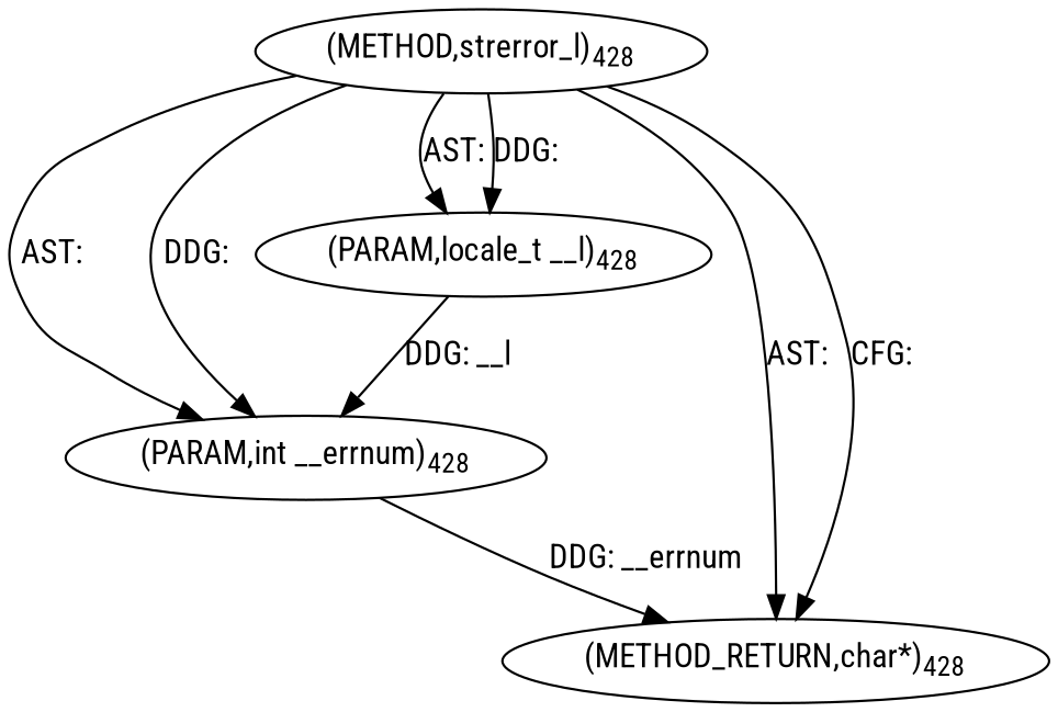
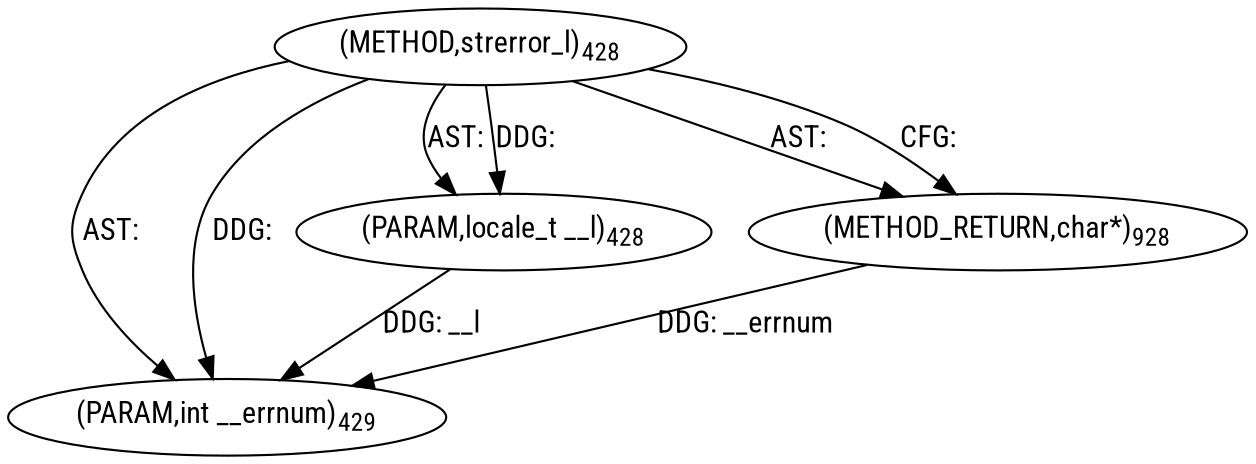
  digraph {
    fontname="Roboto Condensed"
    node [fontname="Roboto Condensed"]
    edge [fontname="Roboto Condensed"]
    n1 [label=<(METHOD,strerror_l)<SUB>428</SUB>>]
-   n2 [label=<(PARAM,int __errnum)<SUB>428</SUB>>]
+   n2 [label=<(PARAM,int __errnum)<SUB>429</SUB>>]
    n3 [label=<(PARAM,locale_t __l)<SUB>428</SUB>>]
-   n4 [label=<(METHOD_RETURN,char*)<SUB>428</SUB>>]
+   n4 [label=<(METHOD_RETURN,char*)<SUB>928</SUB>>]
    n1 -> n2 [label="AST: "]
    n1 -> n2 [label="DDG: "]
    n1 -> n3 [label="AST: "]
    n1 -> n3 [label="DDG: "]
    n1 -> n4 [label="AST: "]
    n1 -> n4 [label="CFG: "]
-   n2 -> n4 [label="DDG: __errnum"]
+   n4 -> n2 [label="DDG: __errnum"]
    n3 -> n2 [label="DDG: __l"]
  }
